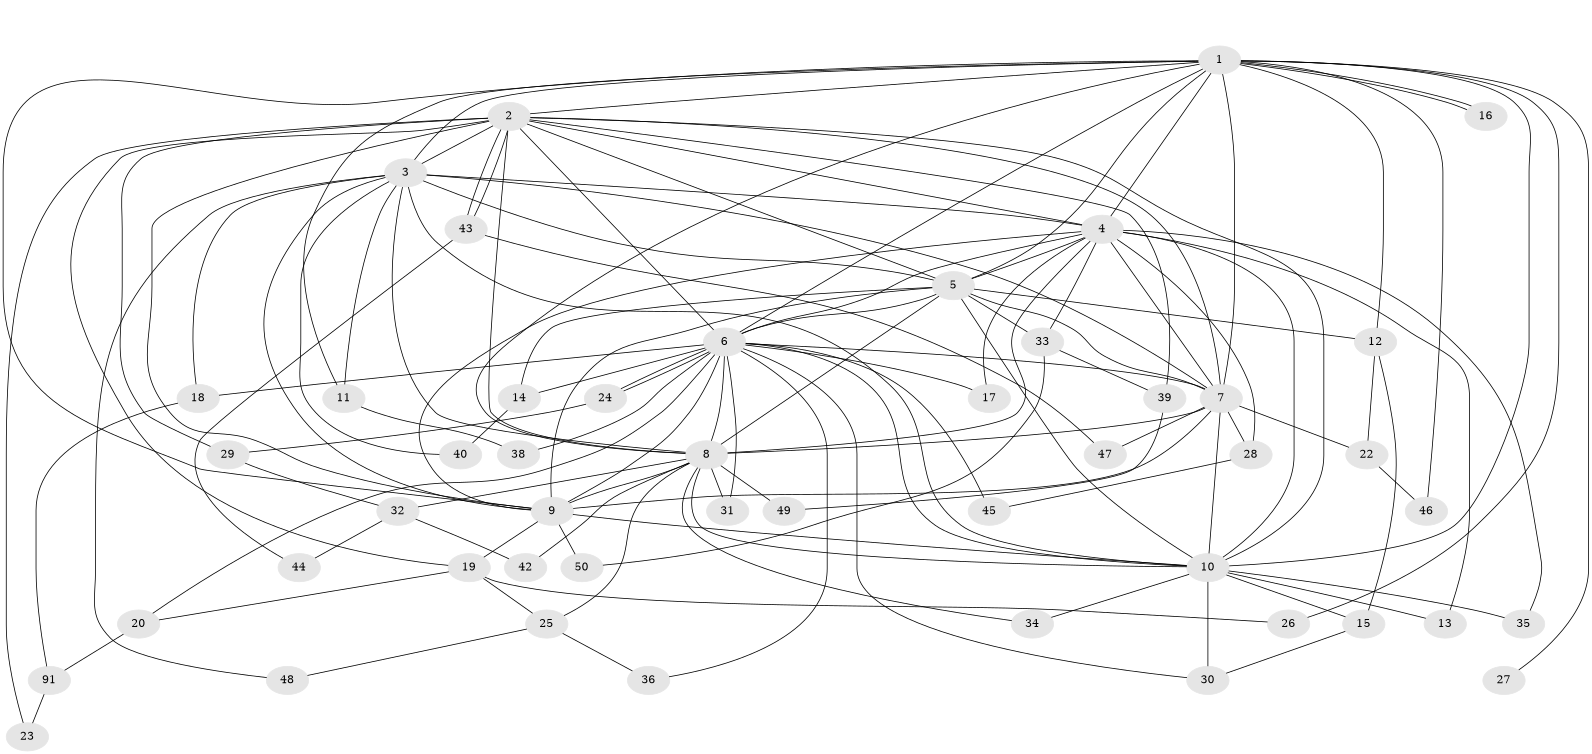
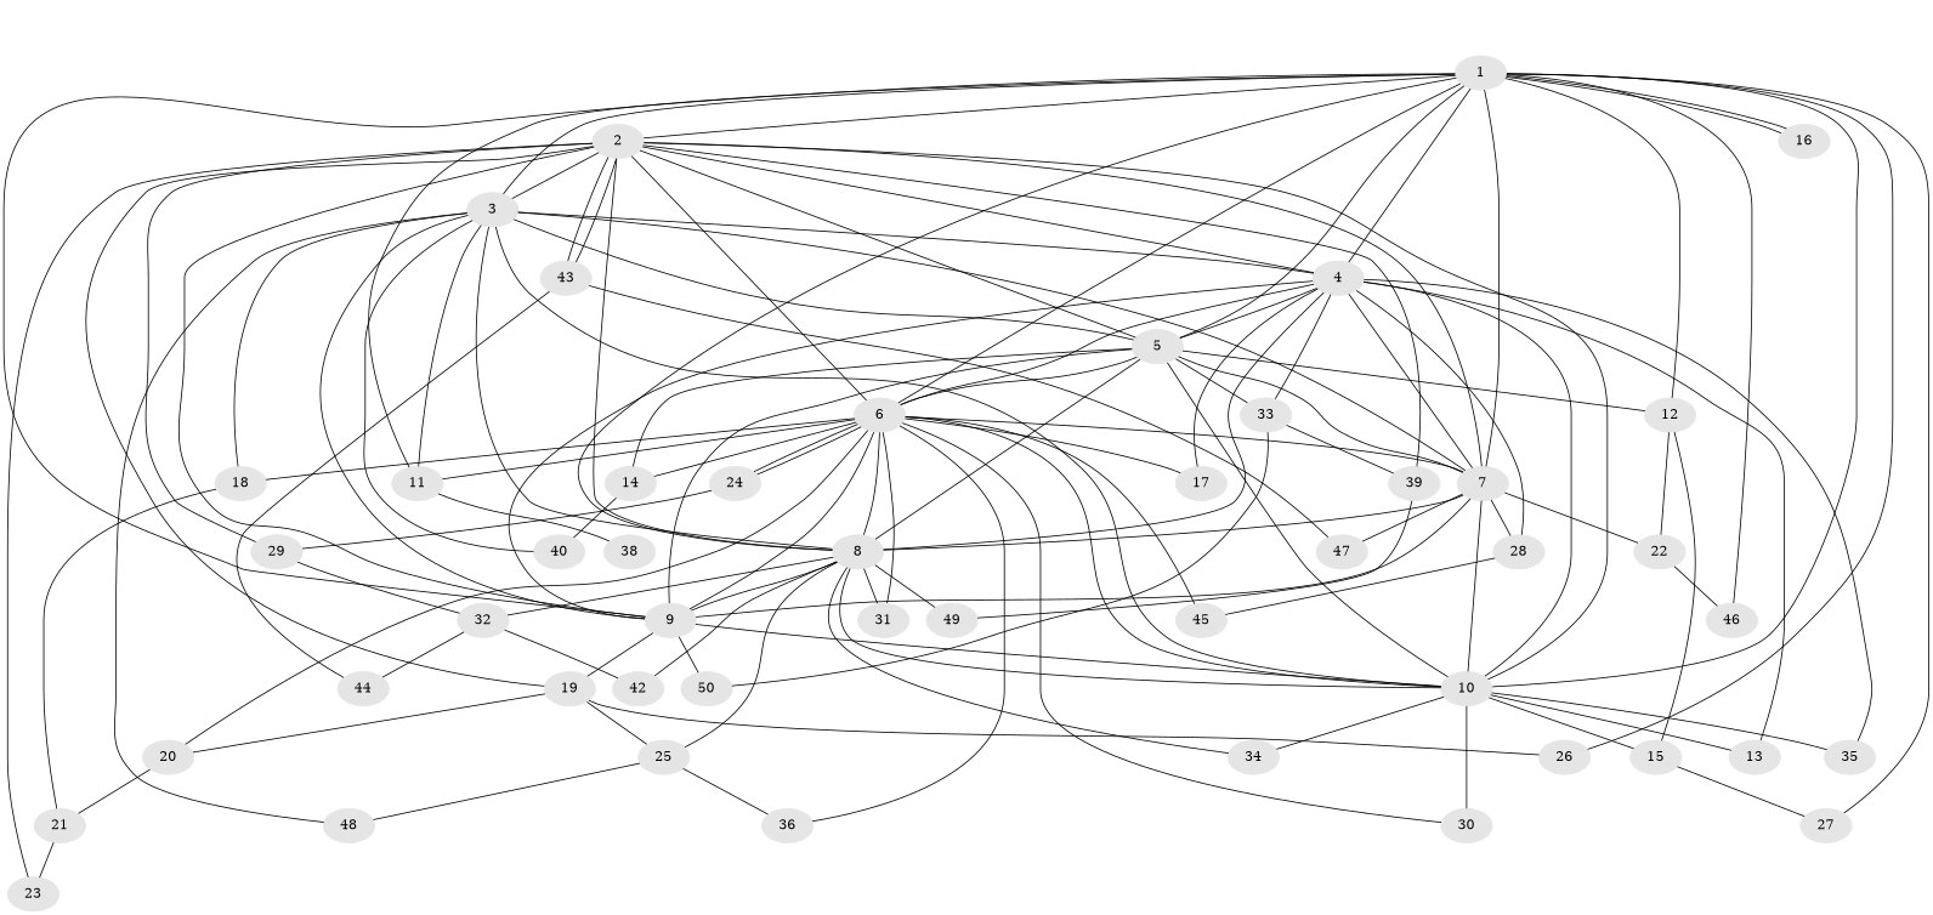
  graph {
    node [color=gray90 style=filled]
    1
    2
    3
    4
    5
    6
    7
    8
    9
    10
    11
    12
    16
    26
    27
    46
    19
    23
    29
    39
    43
    18
    40
    48
    13
    17
    28
    33
    35
    14
    20
    24
    30
    31
    36
    38
    45
    22
    47
    25
    32
    34
    42
    49
    50
    15
    44
-   21 [label=91]
+   21
    1 -- 2
    1 -- 3
    1 -- 4
    1 -- 5
    1 -- 6
    1 -- 7
    1 -- 8
    1 -- 9
    1 -- 10
    1 -- 11
    1 -- 12
    1 -- 16
    1 -- 16
    1 -- 26
    1 -- 27
    1 -- 46
    2 -- 3
    2 -- 4
    2 -- 5
    2 -- 6
    2 -- 7
    2 -- 8
    2 -- 9
    2 -- 10
    2 -- 19
    2 -- 23
    2 -- 29
    2 -- 39
    2 -- 43
    2 -- 43
    3 -- 4
    3 -- 5
    3 -- 7
    3 -- 8
    3 -- 9
    3 -- 10
    3 -- 11
    3 -- 18
    3 -- 40
    3 -- 48
    4 -- 5
    4 -- 6
    4 -- 7
    4 -- 8
    4 -- 9
    4 -- 10
    4 -- 13
    4 -- 17
    4 -- 28
    4 -- 33
    4 -- 35
    5 -- 6
    5 -- 7
    5 -- 8
    5 -- 9
    5 -- 10
    5 -- 12
    5 -- 33
    5 -- 14
    6 -- 7
    6 -- 8
    6 -- 9
    6 -- 10
    6 -- 18
    6 -- 17
    6 -- 14
    6 -- 20
    6 -- 24
    6 -- 24
    6 -- 30
    6 -- 31
    6 -- 36
-   6 -- 38
+   6 -- 11
    6 -- 45
    7 -- 8
    7 -- 9
    7 -- 10
    7 -- 28
    7 -- 22
    7 -- 47
    8 -- 9
    8 -- 10
    8 -- 31
    8 -- 25
    8 -- 32
    8 -- 34
    8 -- 42
    8 -- 49
    9 -- 10
    9 -- 19
    9 -- 50
    10 -- 13
    10 -- 35
    10 -- 30
    10 -- 34
    10 -- 15
    11 -- 38
    12 -- 22
    12 -- 15
    19 -- 26
    19 -- 20
    19 -- 25
    29 -- 32
    39 -- 49
    43 -- 47
    43 -- 44
    18 -- 21
    28 -- 45
    33 -- 39
    33 -- 50
    14 -- 40
    20 -- 21
    24 -- 29
    22 -- 46
    25 -- 48
    25 -- 36
    32 -- 42
    32 -- 44
-   15 -- 30
+   15 -- 27
    21 -- 23
  }
